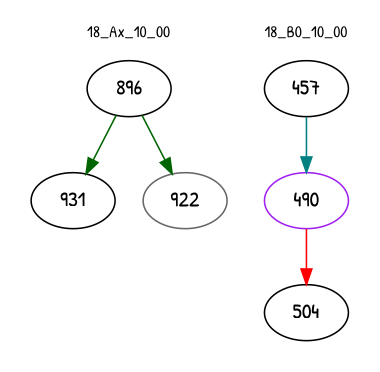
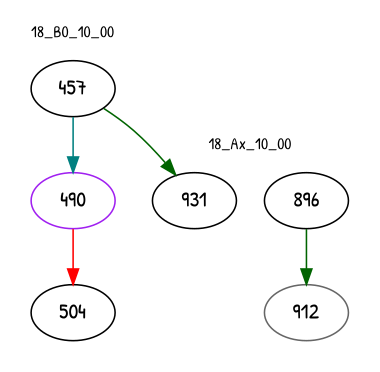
  digraph {
    fontname="Patrick Hand"
    node [color=black fontname="Patrick Hand"]
    edge [color=darkgreen fontname="Patrick Hand"]
    n1 [label=896]
    n2 [label=931]
-   n3 [color=gray40 label=922]
+   n3 [color=gray40 label=912]
    n4 [color=purple label=490]
    n5 [label=457]
    n6 [label=504]
    subgraph cluster_1 {
      color=white
      fontsize=10
      label="18_Ax_10_00"
      n1
      n2
      n3
    }
    subgraph cluster_2 {
      color=white
      fontsize=10
      label="18_B0_10_00"
      n4
      n5
      n6
    }
-   n1 -> n2
+   n5 -> n2
    n1 -> n3
    n4 -> n6 [color=red]
    n5 -> n4 [color=teal]
  }
